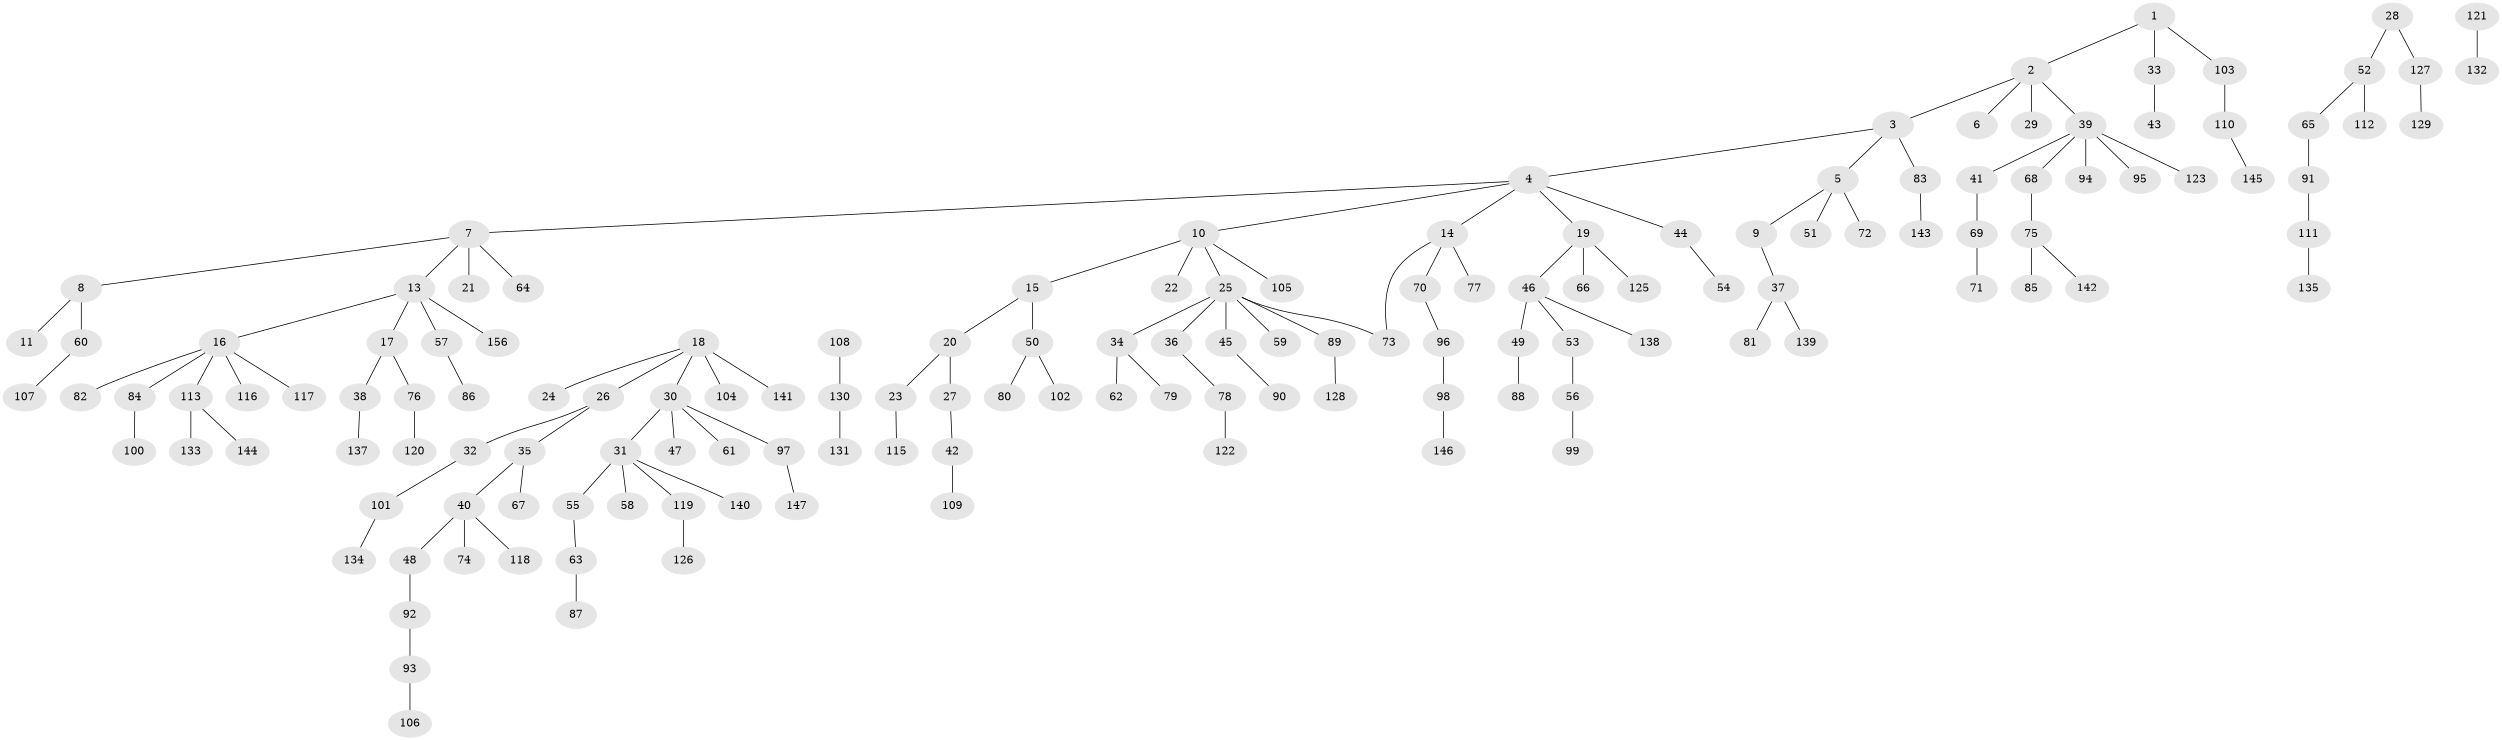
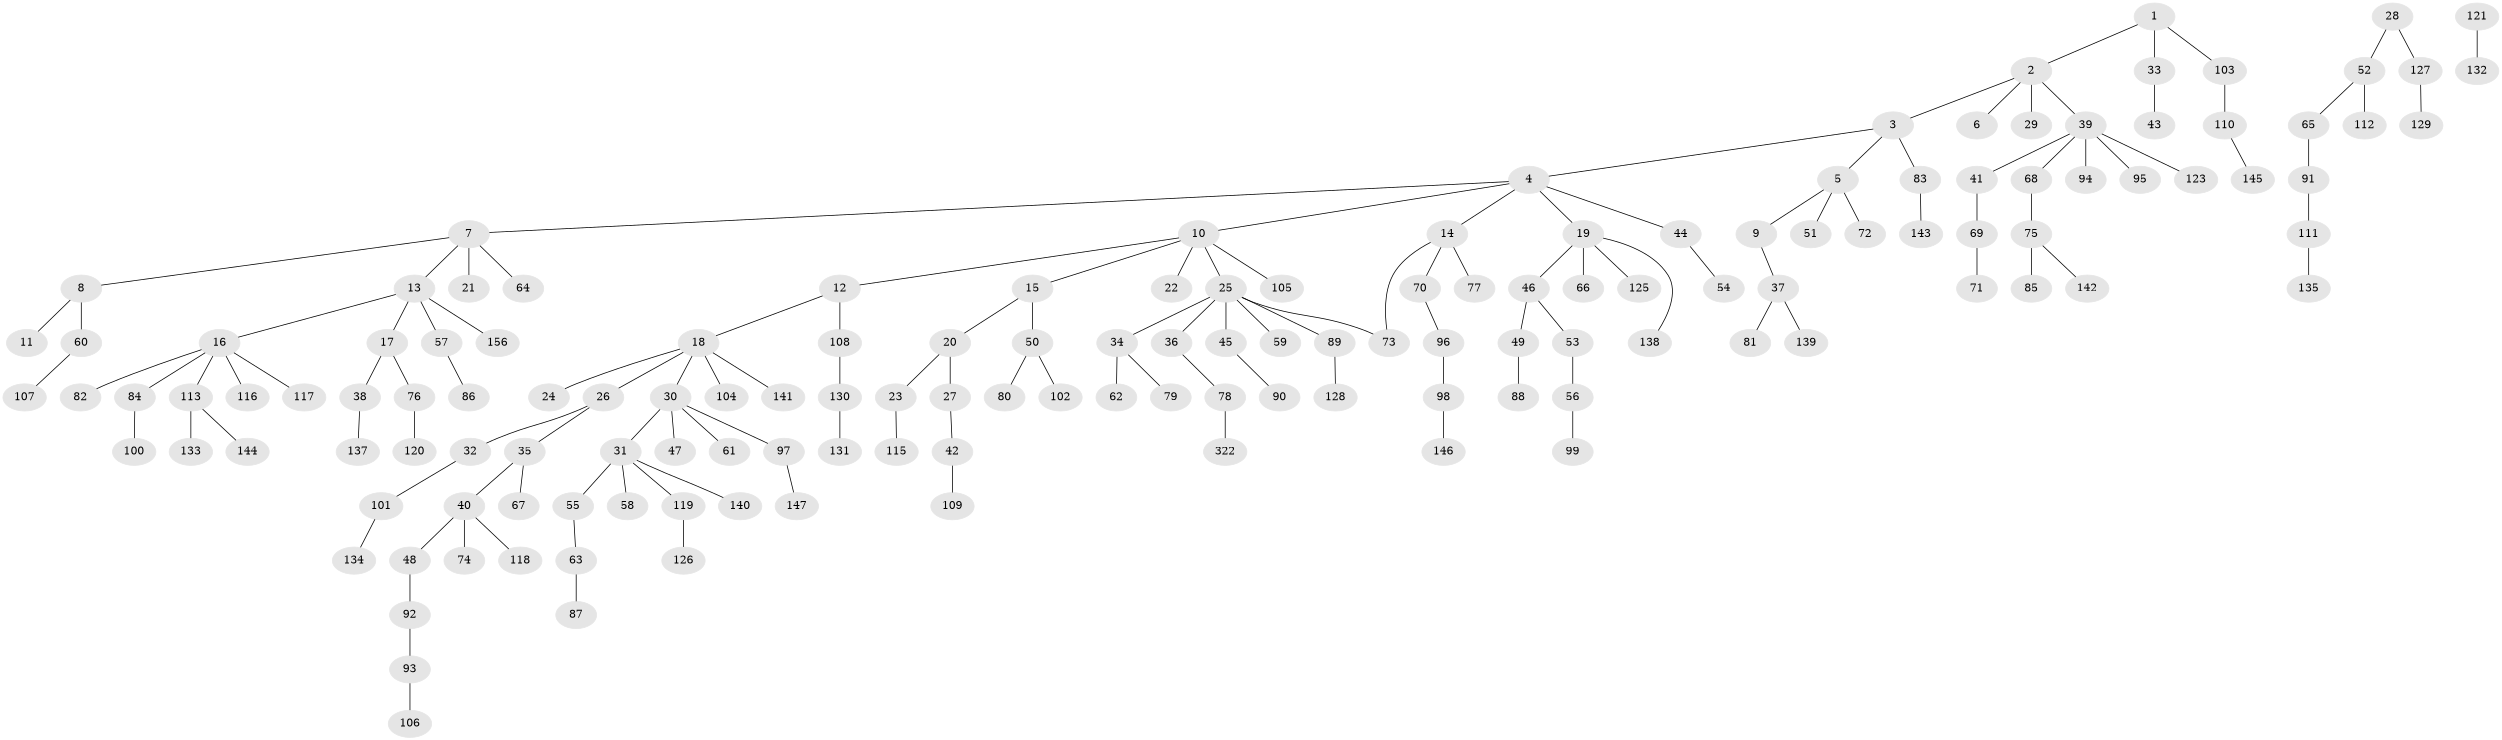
  graph {
    node [color=gray90 style=filled]
    1
    2
    33
    103
    3
    6
    29
    39
    43
    110
    4
    5
    83
    41
    68
    94
    95
    123
    7
    10
    14
    19
    44
    9
    51
    72
    143
    8
    13
    21
    64
+   12
    15
    22
    25
    105
    70
    73
    77
    46
    66
    125
    138
    54
    37
    11
    60
    16
    17
    57
    n51 [label=156]
    107
    81
    139
    18
    108
    20
    50
    34
    36
    45
    59
    89
    24
    26
    30
    104
    141
    130
    82
    84
    113
    116
    117
    38
    76
    86
    96
    23
    27
    80
    102
    100
    133
    144
    137
    120
    32
    35
    31
    47
    61
    97
    49
    53
    115
    42
    28
    52
    127
    62
    79
    78
    90
    128
    121
    132
    101
    40
    67
    109
    65
    112
    129
    55
    58
    119
    140
    147
    63
    126
    134
    48
    74
    118
-   122
+   122 [label=322]
    69
    75
    92
    71
    88
    56
    93
    91
    99
    87
    111
    85
    142
    98
    135
    106
    146
    145
    131
    1 -- 2
    1 -- 33
    1 -- 103
    2 -- 3
    2 -- 6
    2 -- 29
    2 -- 39
    33 -- 43
    103 -- 110
    3 -- 4
    3 -- 5
    3 -- 83
    39 -- 41
    39 -- 68
    39 -- 94
    39 -- 95
    39 -- 123
    110 -- 145
    4 -- 7
    4 -- 10
    4 -- 14
    4 -- 19
    4 -- 44
    5 -- 9
    5 -- 51
    5 -- 72
    83 -- 143
    41 -- 69
    68 -- 75
    7 -- 8
    7 -- 13
    7 -- 21
    7 -- 64
+   10 -- 12
    10 -- 15
    10 -- 22
    10 -- 25
    10 -- 105
    14 -- 70
    14 -- 73
    14 -- 77
    19 -- 46
    19 -- 66
    19 -- 125
-   46 -- 138
+   19 -- 138
    44 -- 54
    9 -- 37
    8 -- 11
    8 -- 60
    13 -- 16
    13 -- 17
    13 -- 57
    13 -- n51
+   12 -- 18
+   12 -- 108
    15 -- 20
    15 -- 50
    25 -- 73
    25 -- 34
    25 -- 36
    25 -- 45
    25 -- 59
    25 -- 89
    70 -- 96
    46 -- 49
    46 -- 53
    37 -- 81
    37 -- 139
    60 -- 107
    16 -- 82
    16 -- 84
    16 -- 113
    16 -- 116
    16 -- 117
    17 -- 38
    17 -- 76
    57 -- 86
    18 -- 24
    18 -- 26
    18 -- 30
    18 -- 104
    18 -- 141
    108 -- 130
    20 -- 23
    20 -- 27
    50 -- 80
    50 -- 102
    34 -- 62
    34 -- 79
    36 -- 78
    45 -- 90
    89 -- 128
    26 -- 32
    26 -- 35
    30 -- 31
    30 -- 47
    30 -- 61
    30 -- 97
    130 -- 131
    84 -- 100
    113 -- 133
    113 -- 144
    38 -- 137
    76 -- 120
    96 -- 98
    23 -- 115
    27 -- 42
    32 -- 101
    35 -- 40
    35 -- 67
    31 -- 55
    31 -- 58
    31 -- 119
    31 -- 140
    97 -- 147
    49 -- 88
    53 -- 56
    42 -- 109
    28 -- 52
    28 -- 127
    52 -- 65
    52 -- 112
    127 -- 129
    78 -- 122
    121 -- 132
    101 -- 134
    40 -- 48
    40 -- 74
    40 -- 118
    65 -- 91
    55 -- 63
    119 -- 126
    63 -- 87
    48 -- 92
    69 -- 71
    75 -- 85
    75 -- 142
    92 -- 93
    56 -- 99
    93 -- 106
    91 -- 111
    111 -- 135
    98 -- 146
  }
